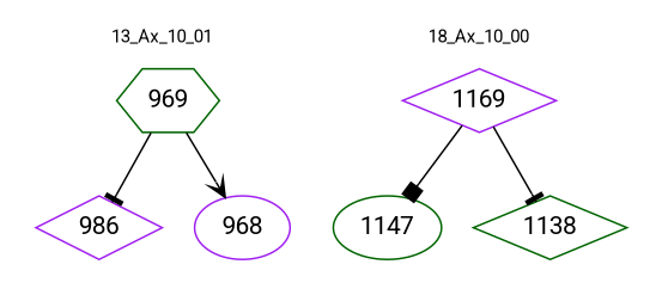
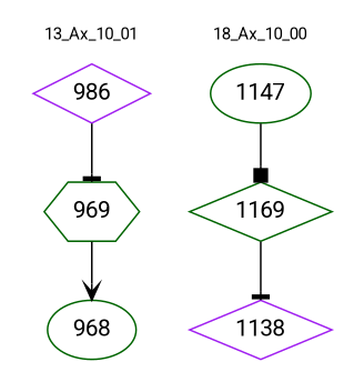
  digraph {
    fontname=Roboto
    node [color=darkgreen fontname=Roboto shape=diamond]
    edge [arrowhead=tee color=black fontname=Roboto]
    n1 [color=purple label=986]
    n2 [label=969 shape=hexagon]
-   n3 [color=purple label=968 shape=ellipse]
-   n4 [color=purple label=1169]
+   n3 [label=968 shape=ellipse]
+   n4 [label=1169]
    n5 [label=1147 shape=ellipse]
-   n6 [label=1138]
+   n6 [color=purple label=1138]
    subgraph cluster_1 {
      color=white
      fontsize=10
      label="13_Ax_10_01"
      n1
      n2
      n3
    }
    subgraph cluster_2 {
      color=white
      fontsize=10
      label="18_Ax_10_00"
      n4
      n5
      n6
    }
-   n2 -> n1
+   n1 -> n2
    n2 -> n3 [arrowhead=vee]
-   n4 -> n5 [arrowhead=box]
+   n5 -> n4 [arrowhead=box]
    n4 -> n6
  }
